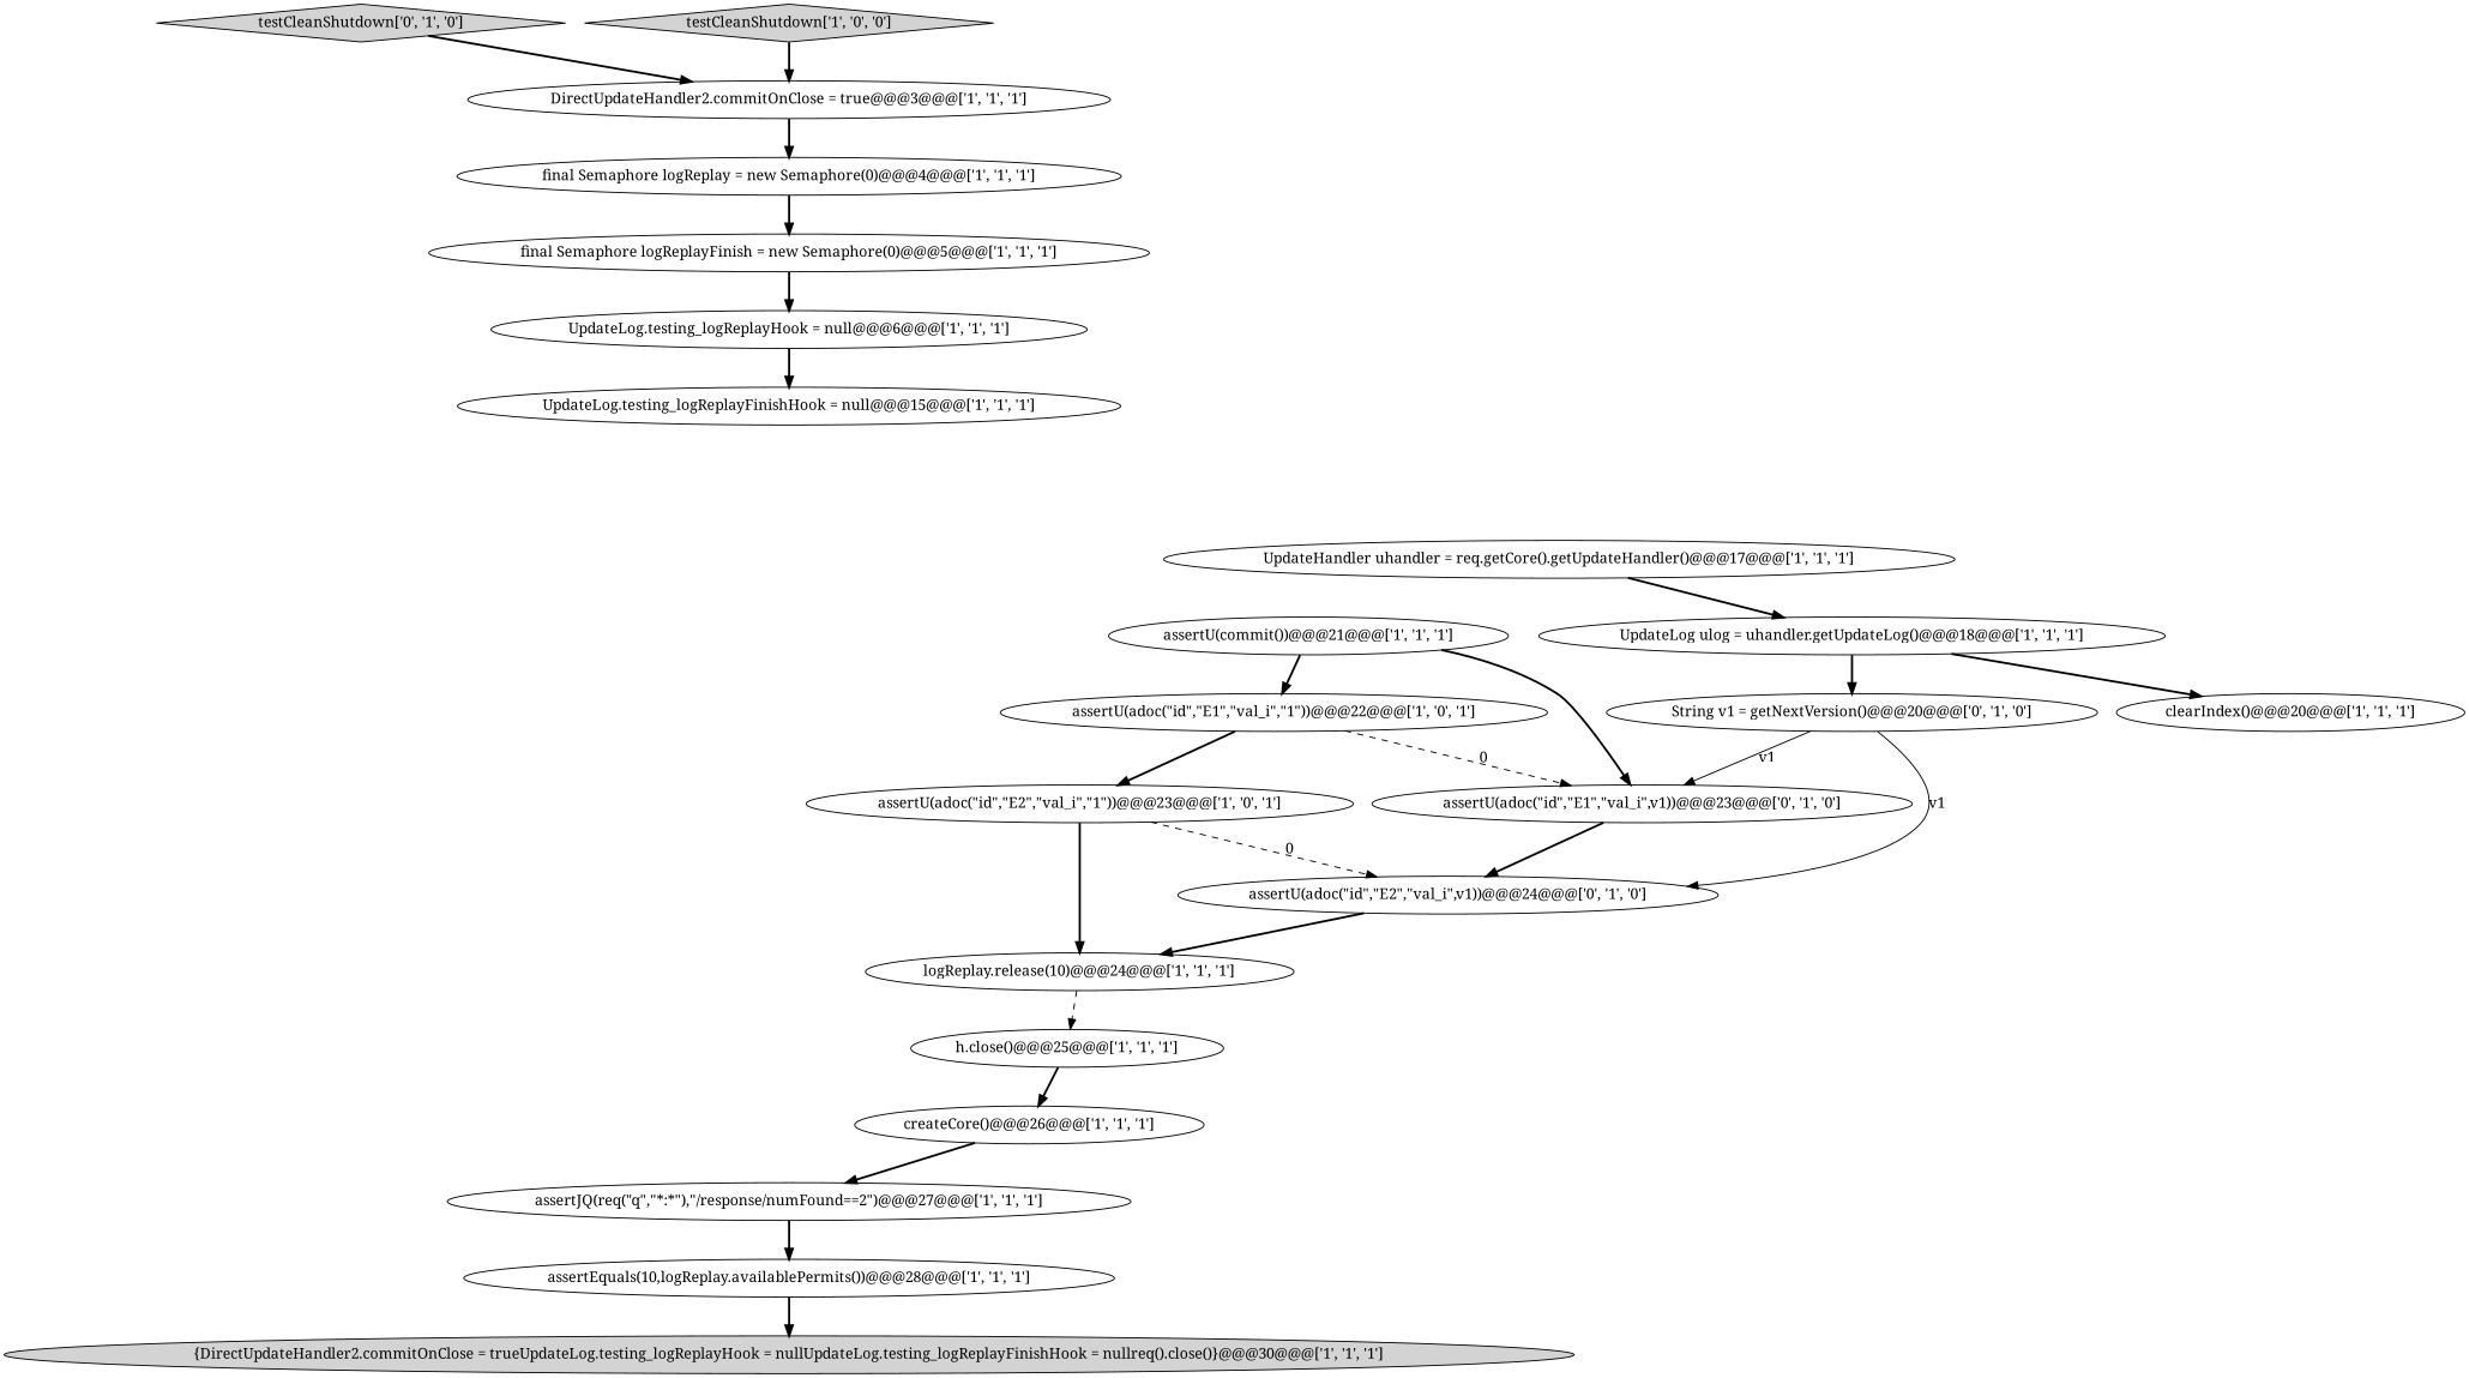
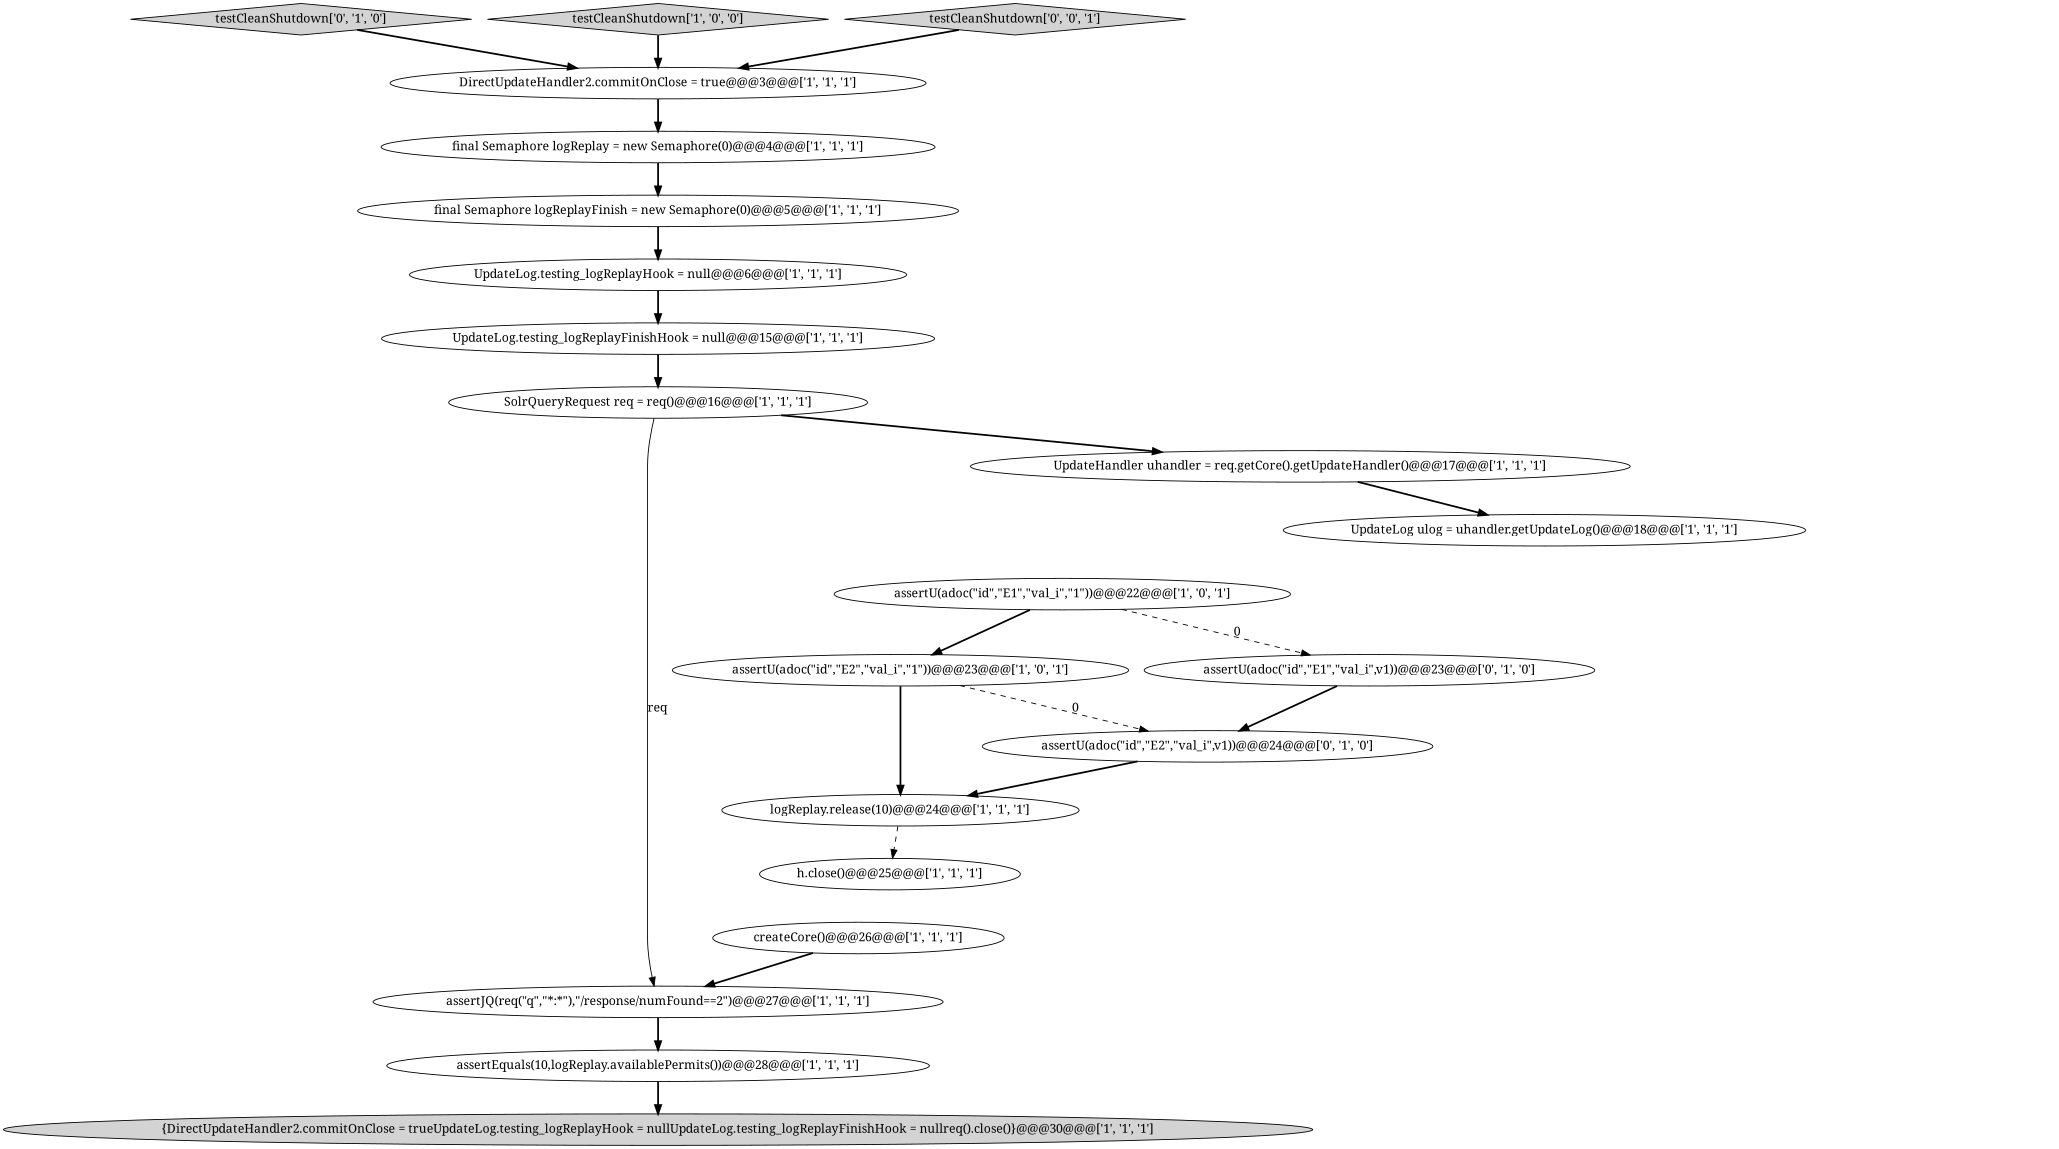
  digraph {
    fontname="Noto Serif"
    node [fillcolor=white fontname="Noto Serif" shape=ellipse style=filled]
    edge [fontname="Noto Serif" style=bold]
    n1 [fillcolor=lightgray label="testCleanShutdown['0', '1', '0']" shape=diamond]
    n2 [label="DirectUpdateHandler2.commitOnClose = true@@@3@@@['1', '1', '1']"]
    n3 [label="final Semaphore logReplay = new Semaphore(0)@@@4@@@['1', '1', '1']"]
-   n4 [label="clearIndex()@@@20@@@['1', '1', '1']"]
-   n5 [label="assertU(commit())@@@21@@@['1', '1', '1']"]
    n6 [label="assertU(adoc(\"id\",\"E1\",\"val_i\",v1))@@@23@@@['0', '1', '0']"]
    n7 [label="assertU(adoc(\"id\",\"E1\",\"val_i\",\"1\"))@@@22@@@['1', '0', '1']"]
    n8 [label="assertU(adoc(\"id\",\"E2\",\"val_i\",\"1\"))@@@23@@@['1', '0', '1']"]
    n9 [label="assertU(adoc(\"id\",\"E2\",\"val_i\",v1))@@@24@@@['0', '1', '0']"]
    n10 [label="logReplay.release(10)@@@24@@@['1', '1', '1']"]
    n11 [label="h.close()@@@25@@@['1', '1', '1']"]
    n12 [fillcolor=lightgray label="{DirectUpdateHandler2.commitOnClose = trueUpdateLog.testing_logReplayHook = nullUpdateLog.testing_logReplayFinishHook = nullreq().close()}@@@30@@@['1', '1', '1']"]
    n13 [label="UpdateLog ulog = uhandler.getUpdateLog()@@@18@@@['1', '1', '1']"]
-   n14 [label="String v1 = getNextVersion()@@@20@@@['0', '1', '0']"]
    n15 [label="UpdateLog.testing_logReplayHook = null@@@6@@@['1', '1', '1']"]
    n16 [label="UpdateLog.testing_logReplayFinishHook = null@@@15@@@['1', '1', '1']"]
+   n17 [label="SolrQueryRequest req = req()@@@16@@@['1', '1', '1']"]
    n18 [label="final Semaphore logReplayFinish = new Semaphore(0)@@@5@@@['1', '1', '1']"]
    n19 [label="assertJQ(req(\"q\",\"*:*\"),\"/response/numFound==2\")@@@27@@@['1', '1', '1']"]
    n20 [label="assertEquals(10,logReplay.availablePermits())@@@28@@@['1', '1', '1']"]
    n21 [label="createCore()@@@26@@@['1', '1', '1']"]
    n22 [label="UpdateHandler uhandler = req.getCore().getUpdateHandler()@@@17@@@['1', '1', '1']"]
    n23 [fillcolor=lightgray label="testCleanShutdown['1', '0', '0']" shape=diamond]
+   n24 [fillcolor=lightgray label="testCleanShutdown['0', '0', '1']" shape=diamond]
    n1 -> n2
    n2 -> n3
    n3 -> n18
-   n5 -> n6
-   n5 -> n7
    n6 -> n9
    n7 -> n6 [label=0 style=dashed]
    n7 -> n8
    n8 -> n9 [label=0 style=dashed]
    n8 -> n10
    n9 -> n10
    n10 -> n11 [style=dashed]
-   n11 -> n21
-   n13 -> n4
-   n13 -> n14
-   n14 -> n6 [label=v1 style=solid]
-   n14 -> n9 [label=v1 style=solid]
    n15 -> n16
+   n16 -> n17
+   n17 -> n19 [label=req style=solid]
+   n17 -> n22
    n18 -> n15
    n19 -> n20
    n20 -> n12
    n21 -> n19
    n22 -> n13
    n23 -> n2
+   n24 -> n2
  }
